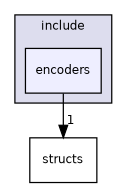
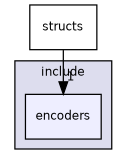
  digraph {
    compound=true
    node [fontname=Helvetica fontsize=10 shape=box]
    n1 [fillcolor="#eeeeff" label=encoders pencolor=black style=filled]
    n2 [label=structs]
    subgraph cluster_1 {
      bgcolor="#ddddee"
      fontname=Helvetica
      fontsize=10
      label=include
      pencolor=black
      n1
    }
-   n1 -> n2 [headlabel=1 labeldistance=1.5 labelfontname=Helvetica labelfontsize=10]
+   n2 -> n1 [headlabel=1 labeldistance=1.5 labelfontname=Helvetica labelfontsize=10]
  }
